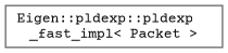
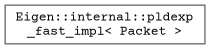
  digraph {
    rankdir=LR
    fontname="Courier Prime"
-   n1 [color=grey40 fillcolor=white fontname="Courier Prime" fontsize=10 height=0.2 label="Eigen::pldexp::pldexp\l_fast_impl\< Packet \>" shape=box style=filled width=0.4]
+   n1 [color=grey40 fillcolor=white fontname="Courier Prime" fontsize=10 height=0.2 label="Eigen::internal::pldexp\l_fast_impl\< Packet \>" shape=box style=filled width=0.4]
  }
